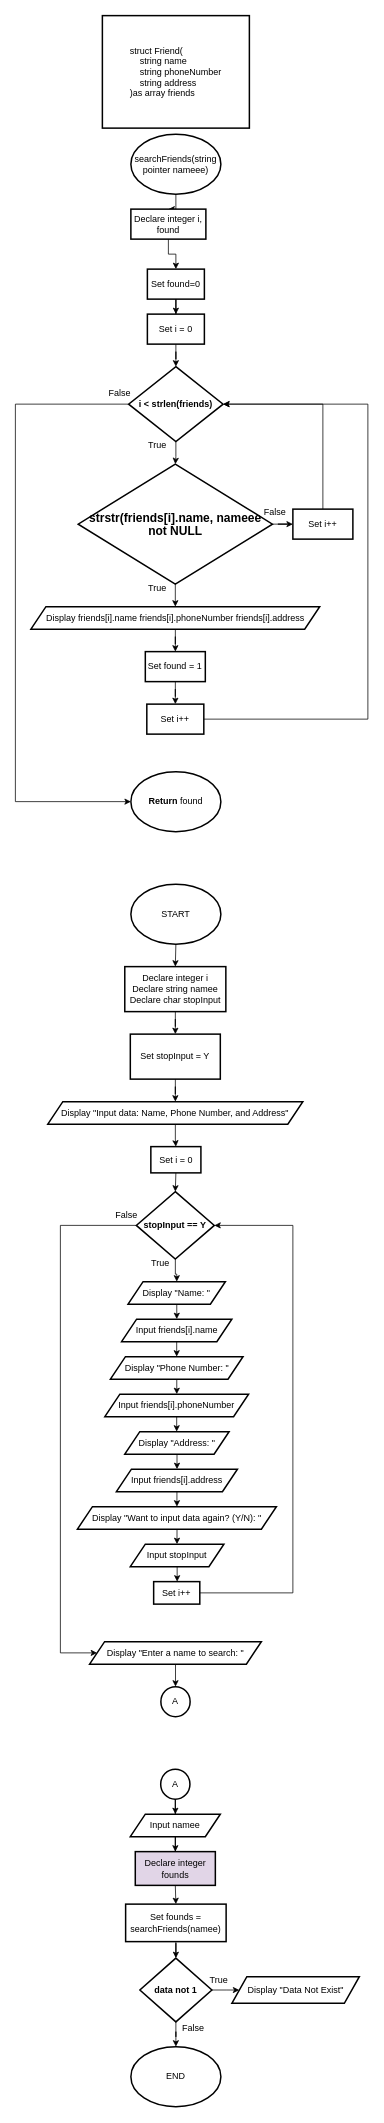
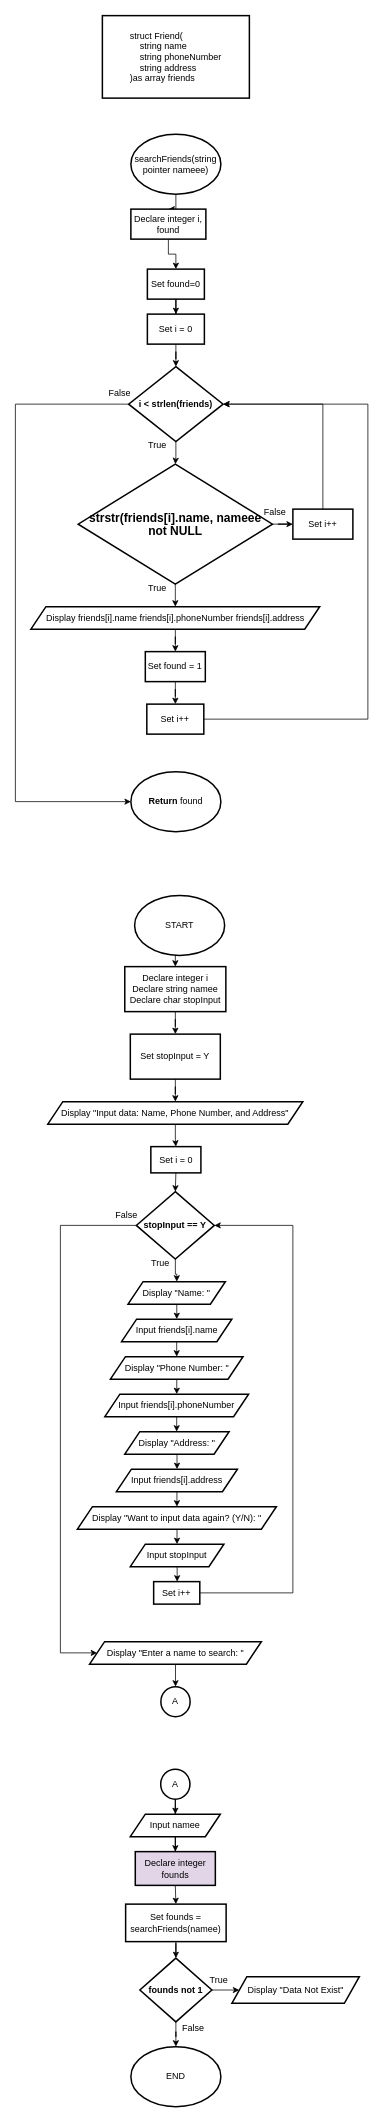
  <mxCell id="0" />
  <mxCell id="1" parent="0" />
- <mxCell id="2" value="&lt;div style=&quot;text-align: justify;&quot;&gt;struct Friend(&lt;/div&gt;&lt;div style=&quot;text-align: justify;&quot;&gt;&amp;nbsp; &amp;nbsp; string name&lt;/div&gt;&lt;div style=&quot;text-align: justify;&quot;&gt;&amp;nbsp; &amp;nbsp; string phoneNumber&lt;/div&gt;&lt;div style=&quot;text-align: justify;&quot;&gt;&amp;nbsp; &amp;nbsp; string address&lt;/div&gt;&lt;div style=&quot;text-align: justify;&quot;&gt;)as array friends&lt;/div&gt;" style="rounded=0;whiteSpace=wrap;html=1;align=center;strokeWidth=2;" parent="1" vertex="1"><mxGeometry x="136" y="20" width="196" height="150" as="geometry" /></mxCell>
+ <mxCell id="2" value="&lt;div style=&quot;text-align: justify;&quot;&gt;struct Friend(&lt;/div&gt;&lt;div style=&quot;text-align: justify;&quot;&gt;&amp;nbsp; &amp;nbsp; string name&lt;/div&gt;&lt;div style=&quot;text-align: justify;&quot;&gt;&amp;nbsp; &amp;nbsp; string phoneNumber&lt;/div&gt;&lt;div style=&quot;text-align: justify;&quot;&gt;&amp;nbsp; &amp;nbsp; string address&lt;/div&gt;&lt;div style=&quot;text-align: justify;&quot;&gt;)as array friends&lt;/div&gt;" style="rounded=0;whiteSpace=wrap;html=1;align=center;strokeWidth=2;" parent="1" vertex="1"><mxGeometry x="136" y="20" width="196" height="110" as="geometry" /></mxCell>
  <mxCell id="3" value="" style="edgeStyle=orthogonalEdgeStyle;rounded=0;orthogonalLoop=1;jettySize=auto;html=1;" parent="1" source="4" target="6" edge="1"><mxGeometry relative="1" as="geometry" /></mxCell>
  <mxCell id="4" value="searchFriends(string pointer nameee)" style="ellipse;whiteSpace=wrap;html=1;strokeWidth=2;" parent="1" vertex="1"><mxGeometry x="174" y="178" width="120" height="80" as="geometry" /></mxCell>
  <mxCell id="5" value="" style="edgeStyle=orthogonalEdgeStyle;rounded=0;orthogonalLoop=1;jettySize=auto;html=1;" parent="1" source="6" target="8" edge="1"><mxGeometry relative="1" as="geometry" /></mxCell>
  <mxCell id="6" value="Declare integer i, found" style="whiteSpace=wrap;html=1;strokeWidth=2;" parent="1" vertex="1"><mxGeometry x="174" y="278" width="100" height="40" as="geometry" /></mxCell>
  <mxCell id="7" value="" style="edgeStyle=orthogonalEdgeStyle;rounded=0;orthogonalLoop=1;jettySize=auto;html=1;" parent="1" source="8" target="10" edge="1"><mxGeometry relative="1" as="geometry" /></mxCell>
  <mxCell id="8" value="Set found=0" style="whiteSpace=wrap;html=1;strokeWidth=2;" parent="1" vertex="1"><mxGeometry x="196" y="358" width="76" height="40" as="geometry" /></mxCell>
  <mxCell id="9" value="" style="edgeStyle=orthogonalEdgeStyle;rounded=0;orthogonalLoop=1;jettySize=auto;html=1;" parent="1" source="10" target="13" edge="1"><mxGeometry relative="1" as="geometry" /></mxCell>
  <mxCell id="10" value="Set i = 0" style="whiteSpace=wrap;html=1;strokeWidth=2;" parent="1" vertex="1"><mxGeometry x="196" y="418" width="76" height="40" as="geometry" /></mxCell>
  <mxCell id="11" value="" style="edgeStyle=orthogonalEdgeStyle;rounded=0;orthogonalLoop=1;jettySize=auto;html=1;" parent="1" source="13" target="23" edge="1"><mxGeometry relative="1" as="geometry" /></mxCell>
  <mxCell id="12" style="edgeStyle=orthogonalEdgeStyle;rounded=0;orthogonalLoop=1;jettySize=auto;html=1;entryX=0;entryY=0.5;entryDx=0;entryDy=0;" parent="1" source="13" target="28" edge="1"><mxGeometry relative="1" as="geometry"><Array as="points"><mxPoint x="20" y="538" /><mxPoint x="20" y="1068" /></Array></mxGeometry></mxCell>
  <mxCell id="13" value="&lt;b&gt;i &amp;lt; strlen(friends)&lt;/b&gt;" style="rhombus;whiteSpace=wrap;html=1;strokeWidth=2;" parent="1" vertex="1"><mxGeometry x="171" y="488" width="126" height="100" as="geometry" /></mxCell>
  <mxCell id="14" value="" style="edgeStyle=orthogonalEdgeStyle;rounded=0;orthogonalLoop=1;jettySize=auto;html=1;" parent="1" source="15" target="18" edge="1"><mxGeometry relative="1" as="geometry" /></mxCell>
  <mxCell id="15" value="&lt;p class=&quot;MsoNormal&quot;&gt;&lt;span&gt;Display friends[i].name friends[i].phoneNumber friends[i].address&lt;/span&gt;&lt;/p&gt;" style="shape=parallelogram;perimeter=parallelogramPerimeter;whiteSpace=wrap;html=1;fixedSize=1;strokeWidth=2;align=center;" parent="1" vertex="1"><mxGeometry x="40.75" y="808" width="385" height="30" as="geometry" /></mxCell>
  <mxCell id="16" value="True" style="text;html=1;align=center;verticalAlign=middle;resizable=0;points=[];autosize=1;strokeColor=none;fillColor=none;" parent="1" vertex="1"><mxGeometry x="184" y="578" width="50" height="30" as="geometry" /></mxCell>
  <mxCell id="17" value="" style="edgeStyle=orthogonalEdgeStyle;rounded=0;orthogonalLoop=1;jettySize=auto;html=1;" parent="1" source="18" target="20" edge="1"><mxGeometry relative="1" as="geometry" /></mxCell>
  <mxCell id="18" value="Set found = 1" style="whiteSpace=wrap;html=1;strokeWidth=2;" parent="1" vertex="1"><mxGeometry x="193.25" y="868" width="80" height="40" as="geometry" /></mxCell>
  <mxCell id="19" style="edgeStyle=orthogonalEdgeStyle;rounded=0;orthogonalLoop=1;jettySize=auto;html=1;entryX=1;entryY=0.5;entryDx=0;entryDy=0;" parent="1" source="20" target="13" edge="1"><mxGeometry relative="1" as="geometry"><Array as="points"><mxPoint x="490" y="958" /><mxPoint x="490" y="538" /></Array></mxGeometry></mxCell>
  <mxCell id="20" value="Set i++" style="whiteSpace=wrap;html=1;strokeWidth=2;" parent="1" vertex="1"><mxGeometry x="195.25" y="938" width="76" height="40" as="geometry" /></mxCell>
  <mxCell id="21" style="edgeStyle=orthogonalEdgeStyle;rounded=0;orthogonalLoop=1;jettySize=auto;html=1;exitX=0.5;exitY=1;exitDx=0;exitDy=0;entryX=0.5;entryY=0;entryDx=0;entryDy=0;" parent="1" source="23" target="15" edge="1"><mxGeometry relative="1" as="geometry" /></mxCell>
  <mxCell id="22" value="" style="edgeStyle=orthogonalEdgeStyle;rounded=0;orthogonalLoop=1;jettySize=auto;html=1;" parent="1" source="23" target="26" edge="1"><mxGeometry relative="1" as="geometry" /></mxCell>
  <mxCell id="23" value="&lt;b&gt;&lt;span style=&quot;font-size:12.0pt;line-height:107%;&lt;br/&gt;font-family:&amp;quot;Times New Roman&amp;quot;,serif;mso-fareast-font-family:Calibri;mso-fareast-theme-font:&lt;br/&gt;minor-latin;mso-ansi-language:EN-ID;mso-fareast-language:EN-ID;mso-bidi-language:&lt;br/&gt;AR-SA&quot;&gt;strstr(friends[i].name, nameee not NULL&lt;/span&gt;&lt;/b&gt;" style="rhombus;whiteSpace=wrap;html=1;strokeWidth=2;" parent="1" vertex="1"><mxGeometry x="103.75" y="618" width="259" height="160" as="geometry" /></mxCell>
  <mxCell id="24" value="True" style="text;html=1;align=center;verticalAlign=middle;resizable=0;points=[];autosize=1;strokeColor=none;fillColor=none;" parent="1" vertex="1"><mxGeometry x="184" y="768" width="50" height="30" as="geometry" /></mxCell>
  <mxCell id="25" style="edgeStyle=orthogonalEdgeStyle;rounded=0;orthogonalLoop=1;jettySize=auto;html=1;entryX=1;entryY=0.5;entryDx=0;entryDy=0;" parent="1" source="26" target="13" edge="1"><mxGeometry relative="1" as="geometry"><Array as="points"><mxPoint x="430" y="538" /></Array></mxGeometry></mxCell>
  <mxCell id="26" value="Set i++" style="whiteSpace=wrap;html=1;strokeWidth=2;" parent="1" vertex="1"><mxGeometry x="390" y="678" width="80" height="40" as="geometry" /></mxCell>
  <mxCell id="27" value="False" style="text;html=1;align=center;verticalAlign=middle;resizable=0;points=[];autosize=1;strokeColor=none;fillColor=none;" parent="1" vertex="1"><mxGeometry x="341" y="667" width="50" height="30" as="geometry" /></mxCell>
  <mxCell id="28" value="&lt;b&gt;Return&lt;/b&gt; found" style="ellipse;whiteSpace=wrap;html=1;strokeWidth=2;" parent="1" vertex="1"><mxGeometry x="174" y="1028" width="120" height="80" as="geometry" /></mxCell>
  <mxCell id="29" value="False" style="text;html=1;align=center;verticalAlign=middle;resizable=0;points=[];autosize=1;strokeColor=none;fillColor=none;" parent="1" vertex="1"><mxGeometry x="134" y="508" width="50" height="30" as="geometry" /></mxCell>
  <mxCell id="30" value="" style="edgeStyle=orthogonalEdgeStyle;rounded=0;orthogonalLoop=1;jettySize=auto;html=1;" parent="1" source="31" target="33" edge="1"><mxGeometry relative="1" as="geometry" /></mxCell>
  <mxCell id="31" value="&lt;div style=&quot;&quot;&gt;&lt;span style=&quot;background-color: initial;&quot;&gt;Declare integer i&lt;/span&gt;&lt;/div&gt;&lt;div style=&quot;&quot;&gt;&lt;span style=&quot;background-color: initial;&quot;&gt;Declare string namee&lt;/span&gt;&lt;/div&gt;&lt;div style=&quot;&quot;&gt;&lt;span style=&quot;background-color: initial;&quot;&gt;Declare char stopInput&lt;/span&gt;&lt;/div&gt;" style="whiteSpace=wrap;html=1;strokeWidth=2;align=center;" parent="1" vertex="1"><mxGeometry x="165.88" y="1288" width="134.75" height="60" as="geometry" /></mxCell>
  <mxCell id="32" value="" style="edgeStyle=orthogonalEdgeStyle;rounded=0;orthogonalLoop=1;jettySize=auto;html=1;" parent="1" source="33" target="35" edge="1"><mxGeometry relative="1" as="geometry" /></mxCell>
  <mxCell id="33" value="Set stopInput = Y" style="whiteSpace=wrap;html=1;strokeWidth=2;" parent="1" vertex="1"><mxGeometry x="173.255" y="1378" width="120" height="60" as="geometry" /></mxCell>
  <mxCell id="34" value="" style="edgeStyle=orthogonalEdgeStyle;rounded=0;orthogonalLoop=1;jettySize=auto;html=1;" parent="1" source="35" target="37" edge="1"><mxGeometry relative="1" as="geometry" /></mxCell>
  <mxCell id="35" value="Display &quot;Input data: Name, Phone Number, and Address&quot;" style="shape=parallelogram;perimeter=parallelogramPerimeter;whiteSpace=wrap;html=1;fixedSize=1;strokeWidth=2;" parent="1" vertex="1"><mxGeometry x="63.25" y="1468" width="340" height="30" as="geometry" /></mxCell>
  <mxCell id="36" style="edgeStyle=orthogonalEdgeStyle;rounded=0;orthogonalLoop=1;jettySize=auto;html=1;exitX=0.5;exitY=1;exitDx=0;exitDy=0;entryX=0.5;entryY=0;entryDx=0;entryDy=0;" parent="1" source="37" target="42" edge="1"><mxGeometry relative="1" as="geometry" /></mxCell>
  <mxCell id="37" value="Set i = 0" style="whiteSpace=wrap;html=1;strokeWidth=2;" parent="1" vertex="1"><mxGeometry x="200.63" y="1528" width="66.75" height="35" as="geometry" /></mxCell>
  <mxCell id="38" style="edgeStyle=orthogonalEdgeStyle;rounded=0;orthogonalLoop=1;jettySize=auto;html=1;exitX=0.5;exitY=1;exitDx=0;exitDy=0;entryX=0.5;entryY=0;entryDx=0;entryDy=0;" parent="1" source="39" target="31" edge="1"><mxGeometry relative="1" as="geometry" /></mxCell>
- <mxCell id="39" value="START" style="ellipse;whiteSpace=wrap;html=1;strokeWidth=2;" parent="1" vertex="1"><mxGeometry x="174" y="1178" width="120" height="80" as="geometry" /></mxCell>
+ <mxCell id="39" value="START" style="ellipse;whiteSpace=wrap;html=1;strokeWidth=2;" parent="1" vertex="1"><mxGeometry x="179" y="1193" width="120" height="80" as="geometry" /></mxCell>
  <mxCell id="40" value="" style="edgeStyle=orthogonalEdgeStyle;rounded=0;orthogonalLoop=1;jettySize=auto;html=1;" parent="1" source="42" target="44" edge="1"><mxGeometry relative="1" as="geometry" /></mxCell>
  <mxCell id="41" style="edgeStyle=orthogonalEdgeStyle;rounded=0;orthogonalLoop=1;jettySize=auto;html=1;entryX=0;entryY=0.5;entryDx=0;entryDy=0;" parent="1" source="42" target="63" edge="1"><mxGeometry relative="1" as="geometry"><Array as="points"><mxPoint x="80" y="1633" /><mxPoint x="80" y="2203" /></Array></mxGeometry></mxCell>
  <mxCell id="42" value="&lt;b&gt;stopInput == Y&lt;/b&gt;" style="rhombus;whiteSpace=wrap;html=1;strokeWidth=2;" parent="1" vertex="1"><mxGeometry x="181.26" y="1588" width="103.99" height="90" as="geometry" /></mxCell>
  <mxCell id="43" value="" style="edgeStyle=orthogonalEdgeStyle;rounded=0;orthogonalLoop=1;jettySize=auto;html=1;" parent="1" source="44" target="47" edge="1"><mxGeometry relative="1" as="geometry" /></mxCell>
  <mxCell id="44" value="Display &quot;Name: &quot;" style="shape=parallelogram;perimeter=parallelogramPerimeter;whiteSpace=wrap;html=1;fixedSize=1;strokeWidth=2;" parent="1" vertex="1"><mxGeometry x="170.26" y="1708" width="129.74" height="30" as="geometry" /></mxCell>
  <mxCell id="45" value="True" style="text;html=1;align=center;verticalAlign=middle;resizable=0;points=[];autosize=1;strokeColor=none;fillColor=none;" parent="1" vertex="1"><mxGeometry x="188.25" y="1669" width="50" height="30" as="geometry" /></mxCell>
  <mxCell id="46" value="" style="edgeStyle=orthogonalEdgeStyle;rounded=0;orthogonalLoop=1;jettySize=auto;html=1;" parent="1" source="47" target="49" edge="1"><mxGeometry relative="1" as="geometry" /></mxCell>
  <mxCell id="47" value="Input friends[i].name" style="shape=parallelogram;perimeter=parallelogramPerimeter;whiteSpace=wrap;html=1;fixedSize=1;strokeWidth=2;" parent="1" vertex="1"><mxGeometry x="161.63" y="1758" width="147" height="30" as="geometry" /></mxCell>
  <mxCell id="48" value="" style="edgeStyle=orthogonalEdgeStyle;rounded=0;orthogonalLoop=1;jettySize=auto;html=1;" parent="1" source="49" target="51" edge="1"><mxGeometry relative="1" as="geometry" /></mxCell>
  <mxCell id="49" value="Display &quot;Phone Number: &quot;" style="shape=parallelogram;perimeter=parallelogramPerimeter;whiteSpace=wrap;html=1;fixedSize=1;strokeWidth=2;" parent="1" vertex="1"><mxGeometry x="146.76" y="1808" width="176.75" height="30" as="geometry" /></mxCell>
  <mxCell id="50" value="" style="edgeStyle=orthogonalEdgeStyle;rounded=0;orthogonalLoop=1;jettySize=auto;html=1;" parent="1" source="51" target="53" edge="1"><mxGeometry relative="1" as="geometry" /></mxCell>
  <mxCell id="51" value="Input friends[i].phoneNumber" style="shape=parallelogram;perimeter=parallelogramPerimeter;whiteSpace=wrap;html=1;fixedSize=1;strokeWidth=2;" parent="1" vertex="1"><mxGeometry x="139.31" y="1858" width="191.63" height="30" as="geometry" /></mxCell>
  <mxCell id="52" value="" style="edgeStyle=orthogonalEdgeStyle;rounded=0;orthogonalLoop=1;jettySize=auto;html=1;" parent="1" source="53" target="55" edge="1"><mxGeometry relative="1" as="geometry" /></mxCell>
  <mxCell id="53" value="Display &quot;Address: &quot;" style="shape=parallelogram;perimeter=parallelogramPerimeter;whiteSpace=wrap;html=1;fixedSize=1;strokeWidth=2;" parent="1" vertex="1"><mxGeometry x="165.88" y="1908" width="139.06" height="30" as="geometry" /></mxCell>
  <mxCell id="54" value="" style="edgeStyle=orthogonalEdgeStyle;rounded=0;orthogonalLoop=1;jettySize=auto;html=1;" parent="1" source="55" target="57" edge="1"><mxGeometry relative="1" as="geometry" /></mxCell>
  <mxCell id="55" value="Input friends[i].address" style="shape=parallelogram;perimeter=parallelogramPerimeter;whiteSpace=wrap;html=1;fixedSize=1;strokeWidth=2;" parent="1" vertex="1"><mxGeometry x="154.72" y="1958" width="161.37" height="30" as="geometry" /></mxCell>
  <mxCell id="56" value="" style="edgeStyle=orthogonalEdgeStyle;rounded=0;orthogonalLoop=1;jettySize=auto;html=1;" parent="1" source="57" target="59" edge="1"><mxGeometry relative="1" as="geometry" /></mxCell>
  <mxCell id="57" value="Display &quot;Want to input data again? (Y/N): &quot;" style="shape=parallelogram;perimeter=parallelogramPerimeter;whiteSpace=wrap;html=1;fixedSize=1;strokeWidth=2;" parent="1" vertex="1"><mxGeometry x="102.76" y="2008" width="265.28" height="30" as="geometry" /></mxCell>
  <mxCell id="58" value="" style="edgeStyle=orthogonalEdgeStyle;rounded=0;orthogonalLoop=1;jettySize=auto;html=1;" parent="1" source="59" target="61" edge="1"><mxGeometry relative="1" as="geometry" /></mxCell>
  <mxCell id="59" value="Input stopInput" style="shape=parallelogram;perimeter=parallelogramPerimeter;whiteSpace=wrap;html=1;fixedSize=1;strokeWidth=2;" parent="1" vertex="1"><mxGeometry x="173.25" y="2058" width="124.79" height="30" as="geometry" /></mxCell>
  <mxCell id="60" style="edgeStyle=orthogonalEdgeStyle;rounded=0;orthogonalLoop=1;jettySize=auto;html=1;entryX=1;entryY=0.5;entryDx=0;entryDy=0;" parent="1" source="61" target="42" edge="1"><mxGeometry relative="1" as="geometry"><Array as="points"><mxPoint x="390" y="2123" /><mxPoint x="390" y="1633" /></Array></mxGeometry></mxCell>
  <mxCell id="61" value="Set i++" style="whiteSpace=wrap;html=1;strokeWidth=2;" parent="1" vertex="1"><mxGeometry x="204.37" y="2108" width="61.53" height="30" as="geometry" /></mxCell>
  <mxCell id="62" style="edgeStyle=orthogonalEdgeStyle;rounded=0;orthogonalLoop=1;jettySize=auto;html=1;exitX=0.5;exitY=1;exitDx=0;exitDy=0;entryX=0.5;entryY=0;entryDx=0;entryDy=0;" parent="1" source="63" target="64" edge="1"><mxGeometry relative="1" as="geometry" /></mxCell>
  <mxCell id="63" value="Display &quot;Enter a name to search: &quot;" style="shape=parallelogram;perimeter=parallelogramPerimeter;whiteSpace=wrap;html=1;fixedSize=1;strokeWidth=2;" parent="1" vertex="1"><mxGeometry x="119" y="2188" width="229" height="30" as="geometry" /></mxCell>
  <mxCell id="64" value="A" style="ellipse;whiteSpace=wrap;html=1;strokeWidth=2;" parent="1" vertex="1"><mxGeometry x="214" y="2248" width="39" height="40" as="geometry" /></mxCell>
  <mxCell id="65" value="" style="edgeStyle=orthogonalEdgeStyle;rounded=0;orthogonalLoop=1;jettySize=auto;html=1;" parent="1" source="66" target="68" edge="1"><mxGeometry relative="1" as="geometry" /></mxCell>
  <mxCell id="66" value="A" style="ellipse;whiteSpace=wrap;html=1;strokeWidth=2;" parent="1" vertex="1"><mxGeometry x="213.75" y="2358" width="39" height="40" as="geometry" /></mxCell>
  <mxCell id="67" value="" style="edgeStyle=orthogonalEdgeStyle;rounded=0;orthogonalLoop=1;jettySize=auto;html=1;" parent="1" source="68" target="70" edge="1"><mxGeometry relative="1" as="geometry" /></mxCell>
  <mxCell id="68" value="Input namee" style="shape=parallelogram;perimeter=parallelogramPerimeter;whiteSpace=wrap;html=1;fixedSize=1;strokeWidth=2;" parent="1" vertex="1"><mxGeometry x="173.25" y="2418" width="120" height="30" as="geometry" /></mxCell>
  <mxCell id="69" style="edgeStyle=orthogonalEdgeStyle;rounded=0;orthogonalLoop=1;jettySize=auto;html=1;exitX=0.5;exitY=1;exitDx=0;exitDy=0;entryX=0.5;entryY=0;entryDx=0;entryDy=0;" parent="1" source="70" target="72" edge="1"><mxGeometry relative="1" as="geometry" /></mxCell>
  <mxCell id="70" value="Declare integer founds" style="whiteSpace=wrap;html=1;strokeWidth=2;fillColor=#e1d5e7;" parent="1" vertex="1"><mxGeometry x="179.88" y="2468" width="106.75" height="45" as="geometry" /></mxCell>
  <mxCell id="71" value="" style="edgeStyle=orthogonalEdgeStyle;rounded=0;orthogonalLoop=1;jettySize=auto;html=1;" parent="1" source="72" target="75" edge="1"><mxGeometry relative="1" as="geometry" /></mxCell>
  <mxCell id="72" value="Set founds = searchFriends(namee)" style="whiteSpace=wrap;html=1;strokeWidth=2;" parent="1" vertex="1"><mxGeometry x="167" y="2538" width="134" height="50" as="geometry" /></mxCell>
  <mxCell id="73" value="" style="edgeStyle=orthogonalEdgeStyle;rounded=0;orthogonalLoop=1;jettySize=auto;html=1;" parent="1" source="75" target="76" edge="1"><mxGeometry relative="1" as="geometry" /></mxCell>
  <mxCell id="74" value="" style="edgeStyle=orthogonalEdgeStyle;rounded=0;orthogonalLoop=1;jettySize=auto;html=1;" parent="1" source="75" target="78" edge="1"><mxGeometry relative="1" as="geometry" /></mxCell>
- <mxCell id="75" value="&lt;b&gt;data not 1&lt;/b&gt;" style="rhombus;whiteSpace=wrap;html=1;strokeWidth=2;" parent="1" vertex="1"><mxGeometry x="186" y="2610" width="96" height="85" as="geometry" /></mxCell>
+ <mxCell id="75" value="&lt;b&gt;founds not 1&lt;/b&gt;" style="rhombus;whiteSpace=wrap;html=1;strokeWidth=2;" parent="1" vertex="1"><mxGeometry x="186" y="2610" width="96" height="85" as="geometry" /></mxCell>
  <mxCell id="76" value="Display &quot;Data Not Exist&quot;" style="shape=parallelogram;perimeter=parallelogramPerimeter;whiteSpace=wrap;html=1;fixedSize=1;strokeWidth=2;" parent="1" vertex="1"><mxGeometry x="308.63" y="2634.75" width="170" height="35.5" as="geometry" /></mxCell>
  <mxCell id="77" value="True" style="text;html=1;align=center;verticalAlign=middle;resizable=0;points=[];autosize=1;strokeColor=none;fillColor=none;" parent="1" vertex="1"><mxGeometry x="265.9" y="2625" width="50" height="30" as="geometry" /></mxCell>
  <mxCell id="78" value="END" style="ellipse;whiteSpace=wrap;html=1;strokeWidth=2;" parent="1" vertex="1"><mxGeometry x="174.01" y="2728" width="120" height="80" as="geometry" /></mxCell>
  <mxCell id="79" value="False" style="text;html=1;align=center;verticalAlign=middle;resizable=0;points=[];autosize=1;strokeColor=none;fillColor=none;" parent="1" vertex="1"><mxGeometry x="232" y="2688" width="50" height="30" as="geometry" /></mxCell>
  <mxCell id="80" value="False" style="text;html=1;align=center;verticalAlign=middle;resizable=0;points=[];autosize=1;strokeColor=none;fillColor=none;" parent="1" vertex="1"><mxGeometry x="143.25" y="1604" width="50" height="30" as="geometry" /></mxCell>
